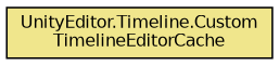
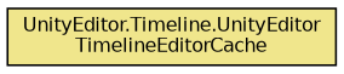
  digraph {
    rankdir=LR
-   n1 [color=black fillcolor=khaki fontname=Helvetica fontsize=10 height=0.2 label="UnityEditor.Timeline.Custom\lTimelineEditorCache" shape=record style=filled width=0.4]
+   n1 [color=black fillcolor=khaki fontname=Helvetica fontsize=10 height=0.2 label="UnityEditor.Timeline.UnityEditor\lTimelineEditorCache" shape=record style=filled width=0.4]
  }
